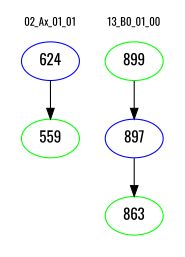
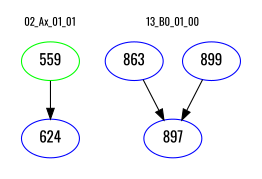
  digraph {
    fontname=Oswald
    node [color=blue fontname=Oswald]
    edge [color=black fontname=Oswald]
    n1 [label=624]
    n2 [color=green label=559]
-   n3 [color=green label=899]
+   n3 [label=899]
    n4 [label=897]
-   n5 [color=green label=863]
+   n5 [label=863]
    subgraph cluster_1 {
      color=white
      fontsize=10
      label="02_Ax_01_01"
      n1
      n2
    }
    subgraph cluster_2 {
      color=white
      fontsize=10
      label="13_B0_01_00"
      n3
      n4
      n5
    }
-   n1 -> n2
+   n2 -> n1
    n3 -> n4
-   n4 -> n5
+   n5 -> n4
  }
